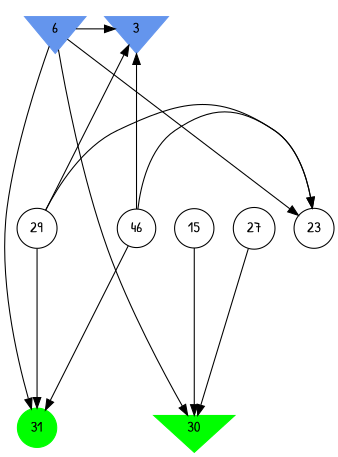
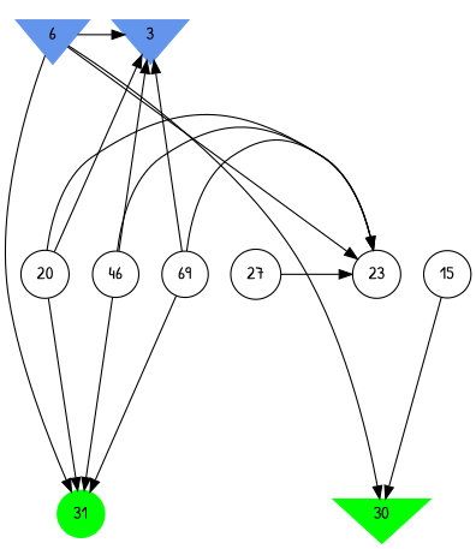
  digraph {
    fontname="Patrick Hand"
    ranksep=2.0
    node [color=black fontname="Patrick Hand" shape=circle]
    edge [fontname="Patrick Hand"]
    3 [color=cornflowerblue shape=invtriangle style=filled]
    6 [color=cornflowerblue shape=invtriangle style=filled]
    15
+   20
    23
    n6 [label=46]
    27
-   29
+   29 [label=69]
    30 [color=green shape=invtriangle style=filled]
    31 [color=green style=filled]
    subgraph sub_1 {
      rank=same
      3
      6
    }
    subgraph sub_2 {
      rank=same
      15
+     20
      23
      n6
      27
      29
    }
    subgraph sub_3 {
      rank=same
      30
      31
    }
    6 -> 3
    6 -> 23
    6 -> 30
    6 -> 31
    15 -> 30
+   20 -> 3
+   20 -> 23
+   20 -> 31
    n6 -> 3
    n6 -> 23
    n6 -> 31
-   27 -> 30
+   27 -> 23
    29 -> 3
    29 -> 23
    29 -> 31
  }
